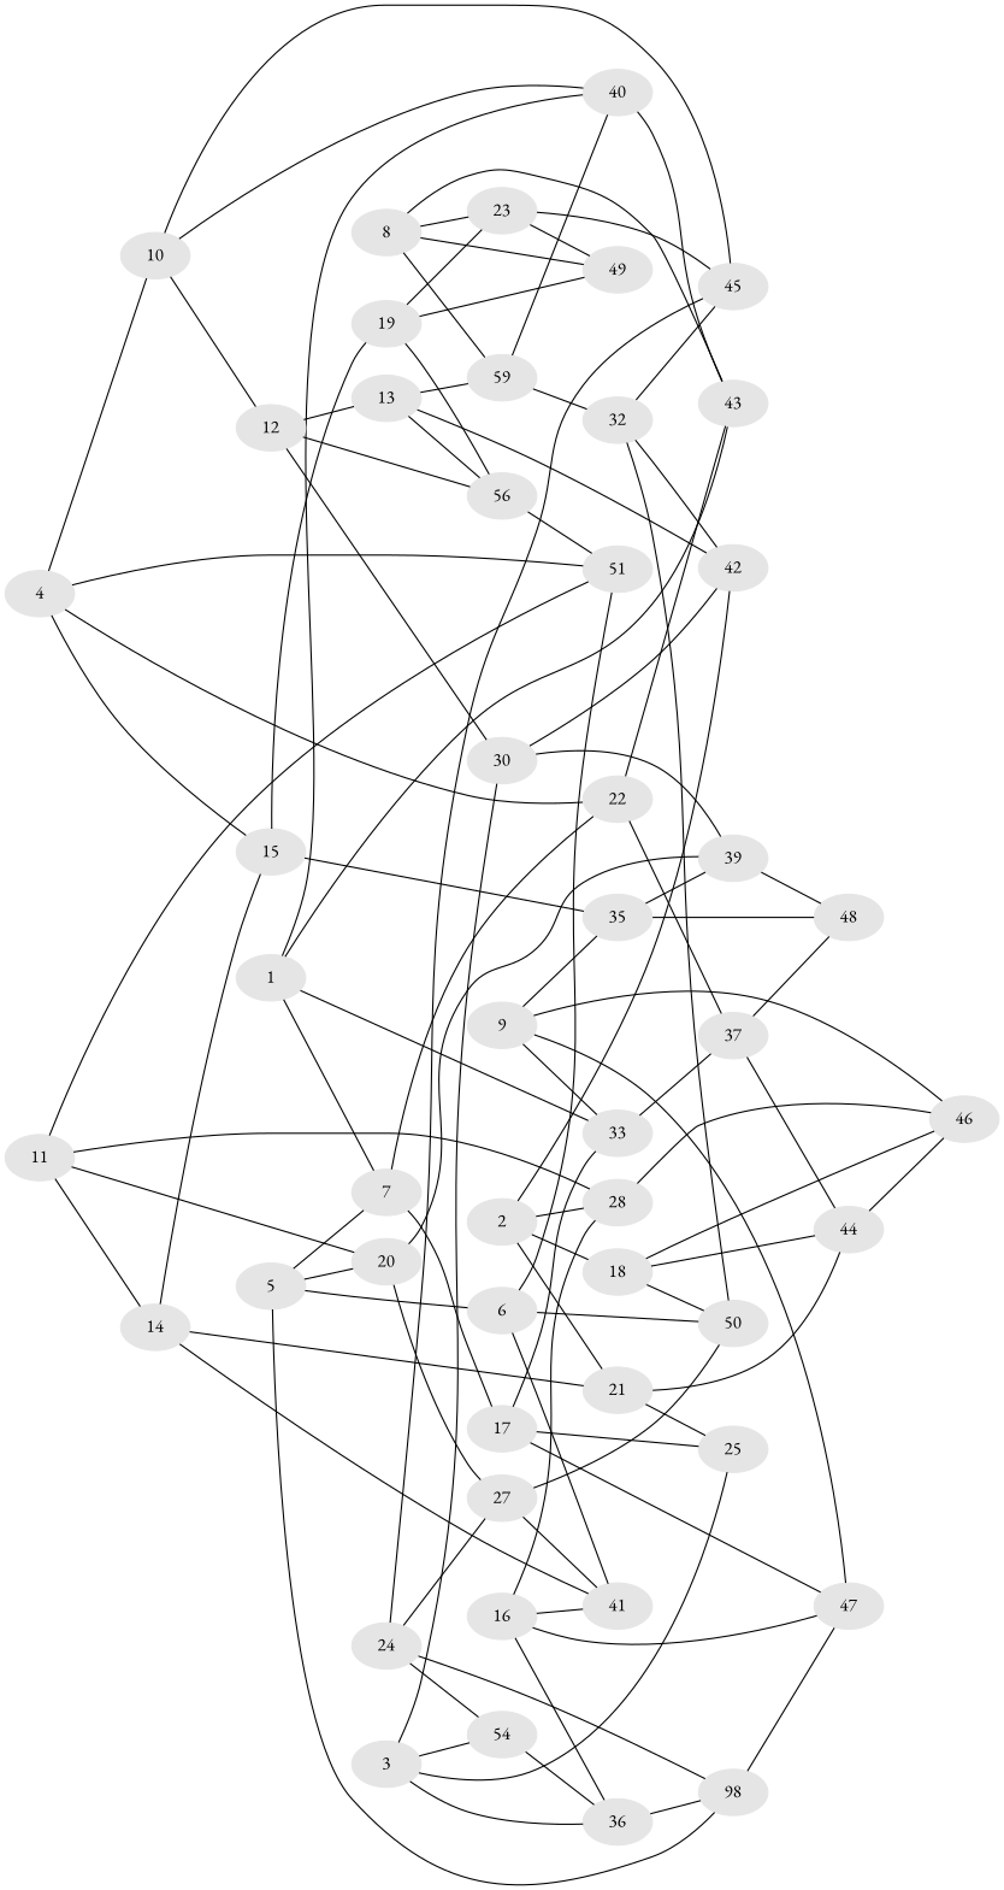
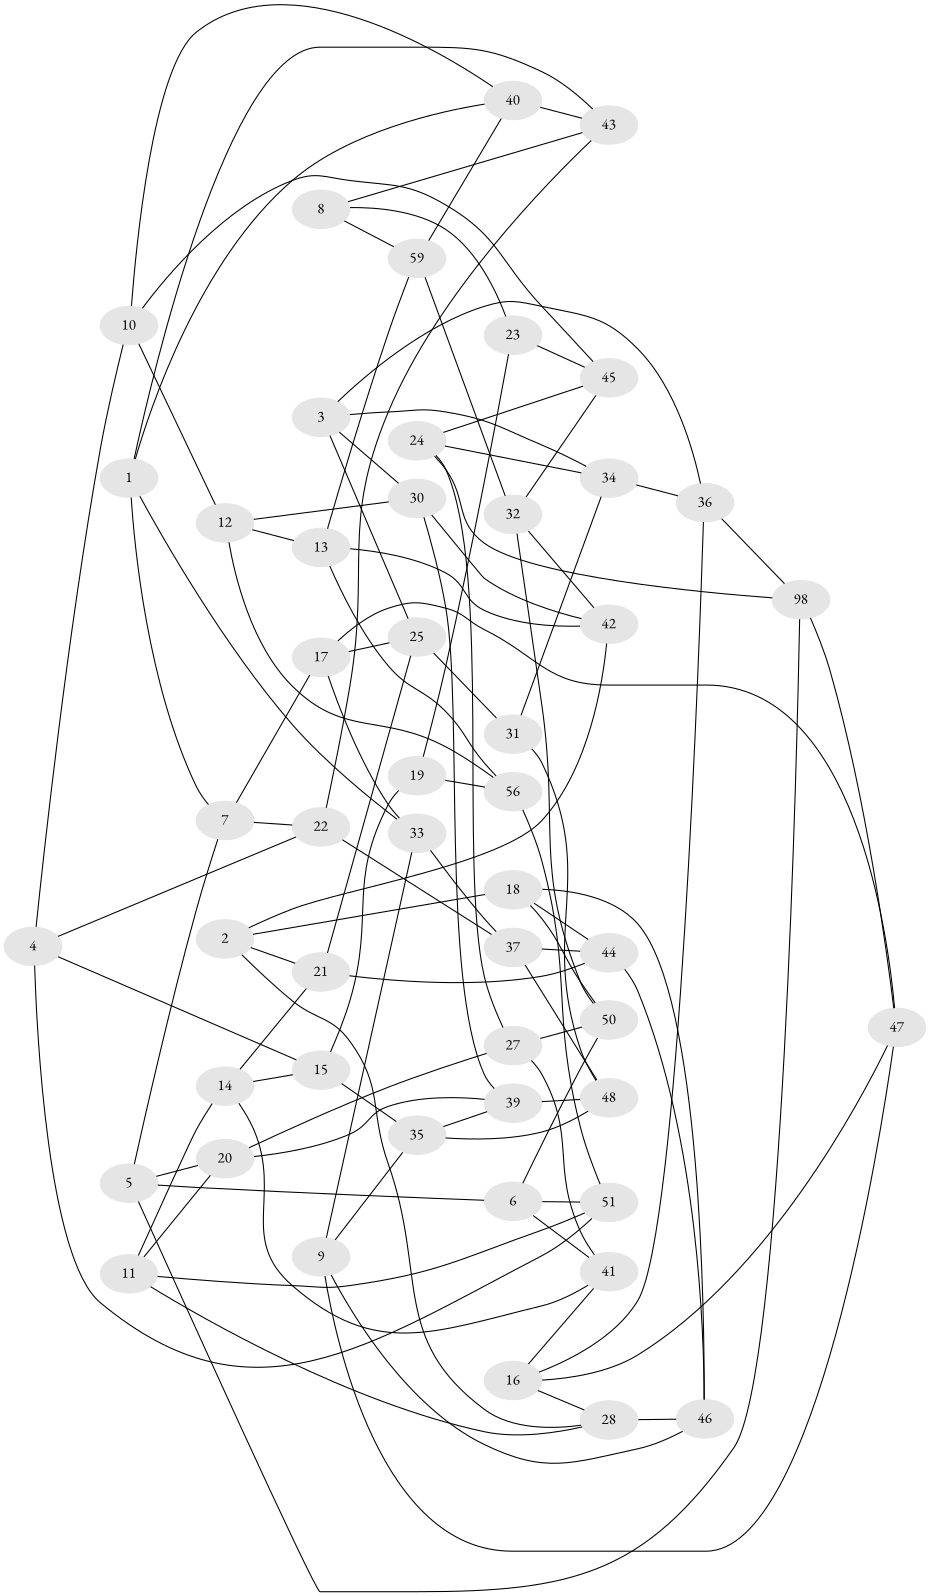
  graph {
    fontname="EB Garamond"
    rankdir=LR
    node [color=gray90 fontname="EB Garamond" style=filled]
    edge [fontname="EB Garamond"]
    1
    7
    33
    40
    43
    22
    17
    37
    2
    18
    21
    28
    42
    50
    46
    44
    25
    3
    30
-   34 [label=54]
+   34
    36
+   31
    39
    n24 [label=98]
    4
    10
    15
    51
    12
    45
    35
    19
    5
    6
    20
    41
    27
    47
    8
    23
    n41 [label=59]
-   49
    32
    9
    48
    13
    n47 [label=56]
    11
    14
    16
    24
    1 -- 7
    1 -- 33
    1 -- 40
    1 -- 43
    7 -- 22
    7 -- 17
    33 -- 37
    40 -- 43
    22 -- 43
    22 -- 37
    17 -- 33
    17 -- 25
    17 -- 47
    37 -- 44
    37 -- 48
    2 -- 18
    2 -- 21
    2 -- 28
    2 -- 42
    18 -- 50
    18 -- 46
    18 -- 44
    21 -- 44
    21 -- 25
    28 -- 46
    44 -- 46
+   25 -- 31
    3 -- 25
    3 -- 30
    3 -- 34
    3 -- 36
    30 -- 42
    30 -- 39
    34 -- 36
    36 -- n24
+   31 -- 34
+   31 -- 48
    39 -- 48
    n24 -- 47
    4 -- 22
    4 -- 10
    4 -- 15
    4 -- 51
    10 -- 40
    10 -- 12
    10 -- 45
    15 -- 35
    15 -- 19
    12 -- 30
    12 -- 13
    12 -- n47
    35 -- 39
    35 -- 48
    19 -- 23
-   19 -- 49
    19 -- n47
    5 -- 7
    5 -- n24
    5 -- 6
    5 -- 20
    6 -- 50
    6 -- 51
    6 -- 41
    20 -- 39
    20 -- 27
    27 -- 50
    27 -- 41
    8 -- 43
    8 -- 23
    8 -- n41
-   8 -- 49
    23 -- 45
-   23 -- 49
    n41 -- 40
    n41 -- 32
    32 -- 42
    32 -- 50
    32 -- 45
    9 -- 33
    9 -- 46
    9 -- 35
    9 -- 47
    13 -- 42
    13 -- n41
    13 -- n47
    n47 -- 51
    11 -- 28
    11 -- 51
    11 -- 20
    11 -- 14
    14 -- 21
    14 -- 15
    14 -- 41
    16 -- 28
    16 -- 36
    16 -- 41
    16 -- 47
    24 -- 34
    24 -- n24
    24 -- 45
    24 -- 27
  }
